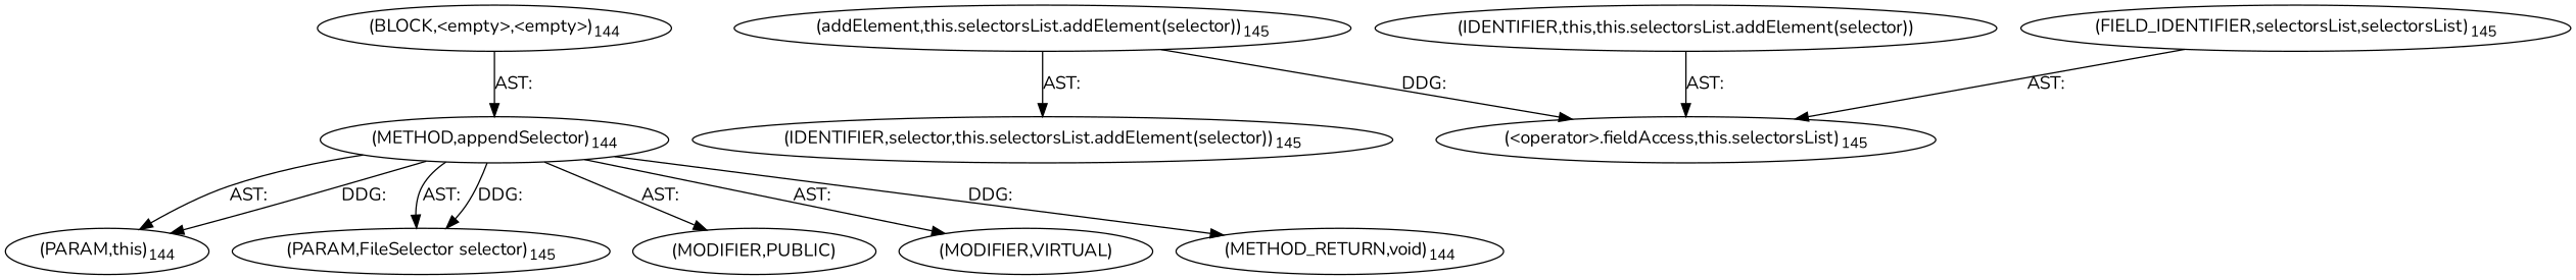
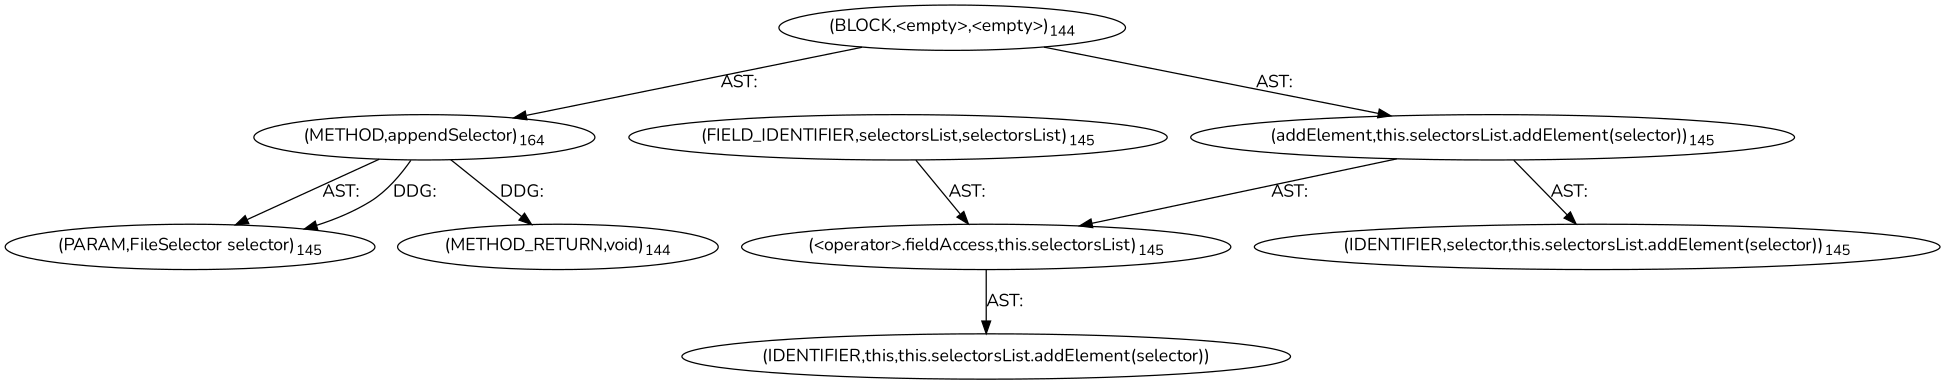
  digraph {
    fontname=Nunito
    node [fontname=Nunito]
    edge [fontname=Nunito]
-   n1 [label=<(METHOD,appendSelector)<SUB>144</SUB>>]
-   n2 [label=<(PARAM,this)<SUB>144</SUB>>]
+   n1 [label=<(METHOD,appendSelector)<SUB>164</SUB>>]
    n3 [label=<(PARAM,FileSelector selector)<SUB>145</SUB>>]
-   n4 [label=<(MODIFIER,PUBLIC)>]
-   n5 [label=<(MODIFIER,VIRTUAL)>]
    n6 [label=<(METHOD_RETURN,void)<SUB>144</SUB>>]
    n7 [label=<(BLOCK,&lt;empty&gt;,&lt;empty&gt;)<SUB>144</SUB>>]
    n8 [label=<(addElement,this.selectorsList.addElement(selector))<SUB>145</SUB>>]
    n9 [label=<(&lt;operator&gt;.fieldAccess,this.selectorsList)<SUB>145</SUB>>]
    n10 [label=<(IDENTIFIER,selector,this.selectorsList.addElement(selector))<SUB>145</SUB>>]
    n11 [label=<(IDENTIFIER,this,this.selectorsList.addElement(selector))>]
    n12 [label=<(FIELD_IDENTIFIER,selectorsList,selectorsList)<SUB>145</SUB>>]
-   n1 -> n2 [label="AST: "]
-   n1 -> n2 [label="DDG: "]
    n1 -> n3 [label="AST: "]
    n1 -> n3 [label="DDG: "]
-   n1 -> n4 [label="AST: "]
-   n1 -> n5 [label="AST: "]
    n1 -> n6 [label="DDG: "]
    n7 -> n1 [label="AST: "]
-   n8 -> n9 [label="DDG: "]
+   n7 -> n8 [label="AST: "]
+   n8 -> n9 [label="AST: "]
    n8 -> n10 [label="AST: "]
-   n11 -> n9 [label="AST: "]
+   n9 -> n11 [label="AST: "]
    n12 -> n9 [label="AST: "]
  }
